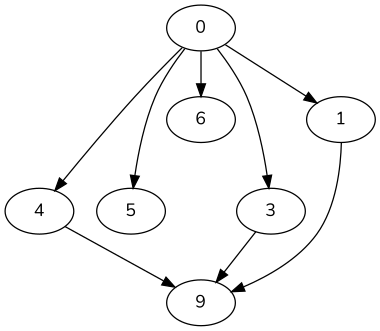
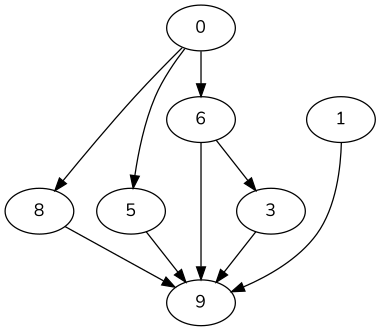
  digraph {
    "Duplicate states"=0
    GraphType=F_J
    "Max states in OPEN"=0
    Modes="120000ms; topo-ordered tasks, ; Pruning: task equivalence, fixed order ready list, ; F-value: ; Optimisation: best schedule length (SL) optimisation on equal, "
    NumberOfTasks=10
    "Pruned using list schedule length"=3466
    "States removed from OPEN"=0
    TargetSystem="Homogeneous-2"
    "Time to schedule (ms)"=285
    "Total idle time"=114
    "Total schedule length"=564
    "Total sequential time"=921
    "Total states created"=13929
    fontname=Nunito
    node [Processor=0 Weight=90 fontname=Nunito]
    edge [Weight=10 fontname=Nunito]
    0 ["Finish time"=112 "Start time"=0 Weight=112]
-   4 ["Finish time"=292 "Start time"=202]
+   4 ["Finish time"=292 "Start time"=202 label=8]
    5 ["Finish time"=202 "Start time"=112]
    6 ["Finish time"=316 Processor=1 "Start time"=226]
    1 ["Finish time"=395 Processor=1 "Start time"=316 Weight=79]
    3 ["Finish time"=471 "Start time"=404 Weight=67]
    9 ["Finish time"=564 Processor=1 "Start time"=474]
    0 -> 4 [Weight=4]
    0 -> 5 [Weight=8]
    0 -> 6 [Weight=3]
-   0 -> 1 [Weight=3]
-   0 -> 3
+   6 -> 3
    4 -> 9
+   5 -> 9
+   6 -> 9 [Weight=6]
    1 -> 9 [Weight=4]
    3 -> 9 [Weight=2]
  }
